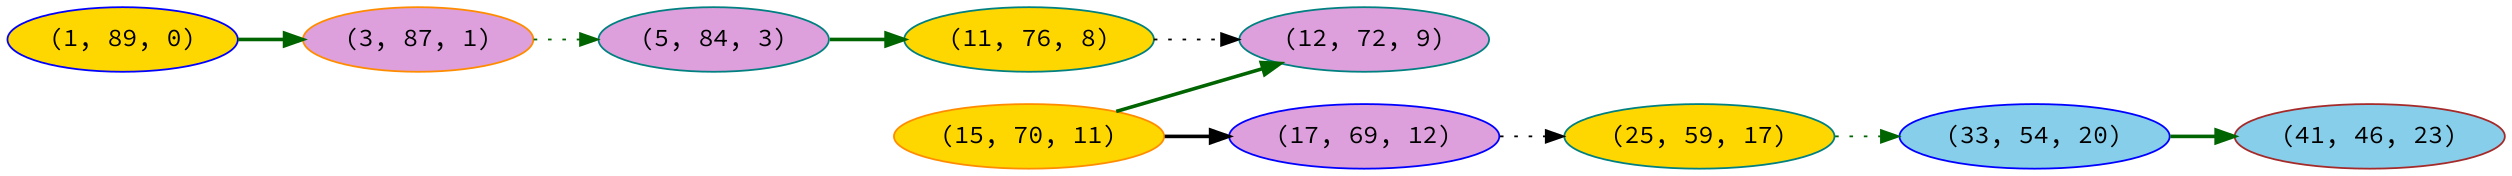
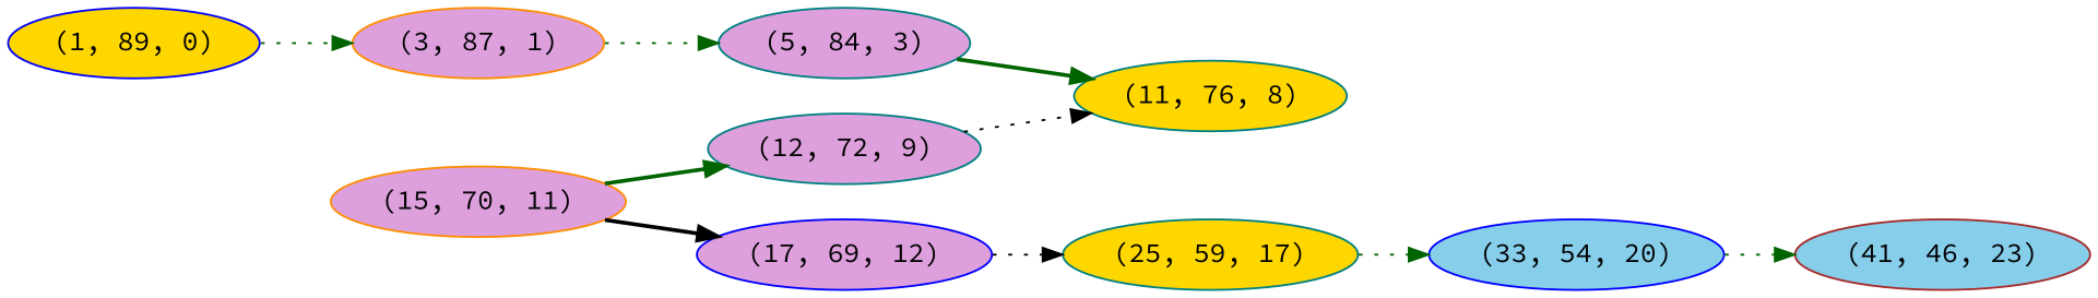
  digraph {
    fontname="Source Code Pro"
    rankdir=LR
    node [color=teal fillcolor=gold fontname="Source Code Pro" style=filled]
    edge [color=darkgreen fontname="Source Code Pro" style=dotted]
    "(1, 89, 0)" [color=blue]
    "(3, 87, 1)" [color=darkorange fillcolor=plum]
    "(5, 84, 3)" [fillcolor=plum]
    "(11, 76, 8)"
    "(12, 72, 9)" [fillcolor=plum]
-   "(15, 70, 11)" [color=darkorange]
+   "(15, 70, 11)" [color=darkorange fillcolor=plum]
    "(17, 69, 12)" [color=blue fillcolor=plum]
    "(25, 59, 17)"
    "(33, 54, 20)" [color=blue fillcolor=skyblue]
    "(41, 46, 23)" [color=brown fillcolor=skyblue]
-   "(1, 89, 0)" -> "(3, 87, 1)" [style=bold]
+   "(1, 89, 0)" -> "(3, 87, 1)"
    "(3, 87, 1)" -> "(5, 84, 3)"
    "(5, 84, 3)" -> "(11, 76, 8)" [style=bold]
-   "(11, 76, 8)" -> "(12, 72, 9)" [color=black]
+   "(12, 72, 9)" -> "(11, 76, 8)" [color=black]
    "(15, 70, 11)" -> "(12, 72, 9)" [style=bold]
    "(15, 70, 11)" -> "(17, 69, 12)" [color=black style=bold]
    "(17, 69, 12)" -> "(25, 59, 17)" [color=black]
    "(25, 59, 17)" -> "(33, 54, 20)"
-   "(33, 54, 20)" -> "(41, 46, 23)" [style=bold]
+   "(33, 54, 20)" -> "(41, 46, 23)"
  }
